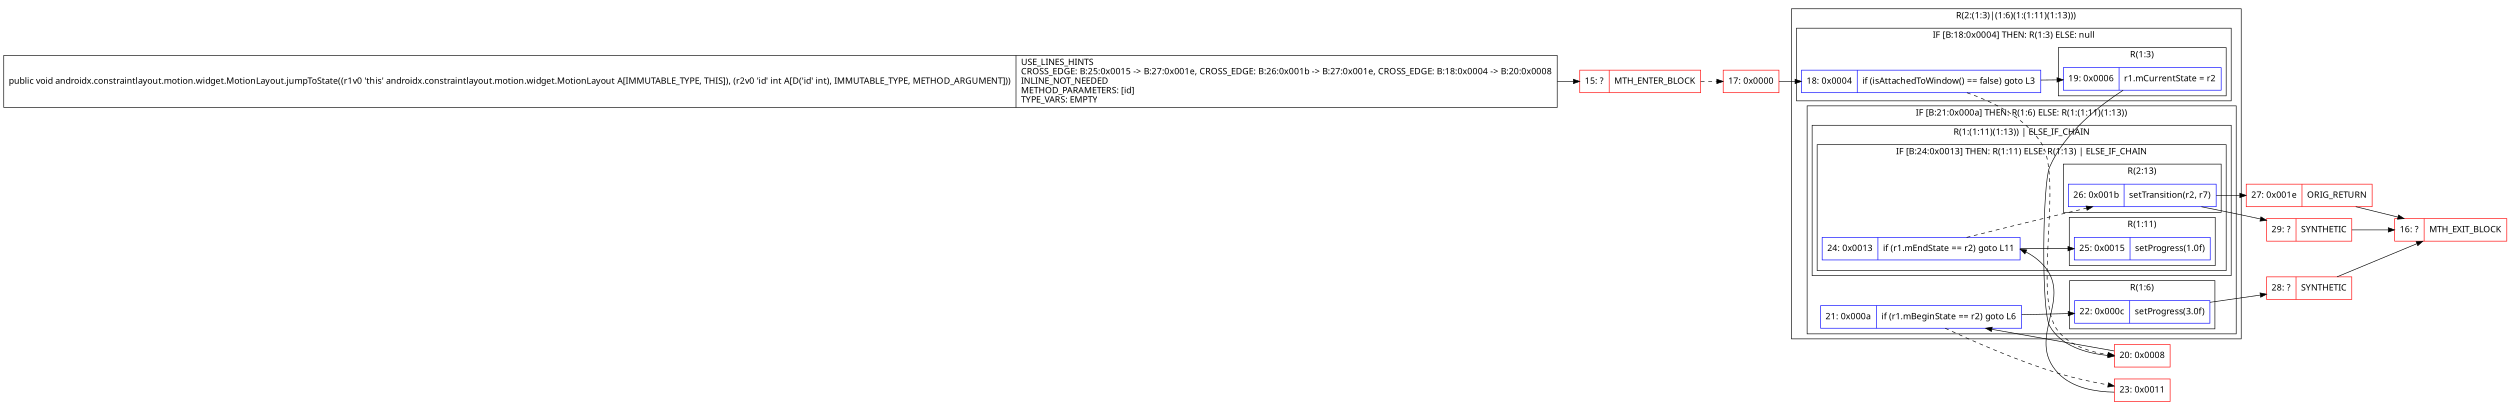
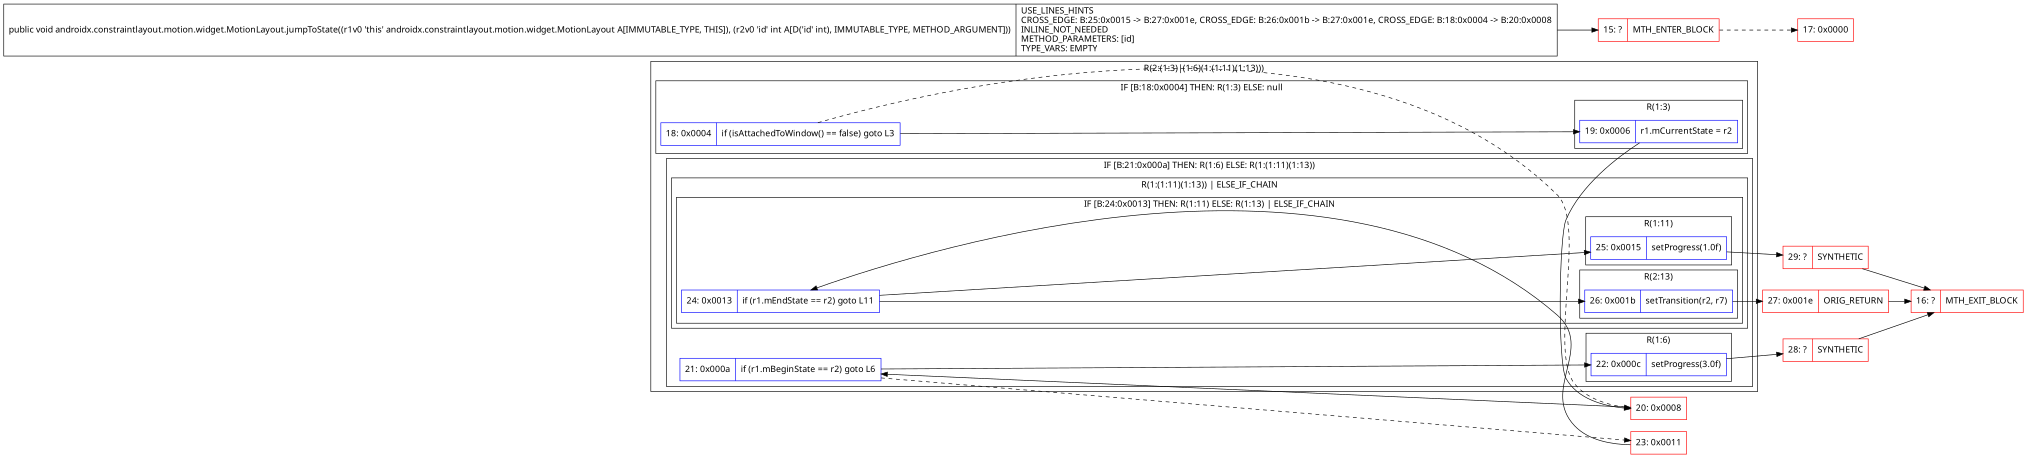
  digraph {
    fontname="Noto Sans"
    rankdir=LR
    node [color=red fontname="Noto Sans" shape=record]
    edge [fontname="Noto Sans"]
    n1 [color=blue label="{19\:\ 0x0006|r1.mCurrentState = r2\l}"]
    n2 [color=blue label="{18\:\ 0x0004|if (isAttachedToWindow() == false) goto L3\l}"]
    n3 [color=blue label="{22\:\ 0x000c|setProgress(3.0f)\l}"]
    n4 [color=blue label="{25\:\ 0x0015|setProgress(1.0f)\l}"]
    n5 [color=blue label="{26\:\ 0x001b|setTransition(r2, r7)\l}"]
    n6 [color=blue label="{24\:\ 0x0013|if (r1.mEndState == r2) goto L11\l}"]
    n7 [color=blue label="{21\:\ 0x000a|if (r1.mBeginState == r2) goto L6\l}"]
    n8 [label="{20\:\ 0x0008}"]
    n9 [label="{28\:\ ?|SYNTHETIC\l}"]
    n10 [label="{29\:\ ?|SYNTHETIC\l}"]
    n11 [label="{27\:\ 0x001e|ORIG_RETURN\l}"]
    n12 [label="{23\:\ 0x0011}"]
    n13 [label="{16\:\ ?|MTH_EXIT_BLOCK\l}"]
    n14 [label="{15\:\ ?|MTH_ENTER_BLOCK\l}"]
    n15 [label="{17\:\ 0x0000}"]
    n16 [label="{public void androidx.constraintlayout.motion.widget.MotionLayout.jumpToState((r1v0 'this' androidx.constraintlayout.motion.widget.MotionLayout A[IMMUTABLE_TYPE, THIS]), (r2v0 'id' int A[D('id' int), IMMUTABLE_TYPE, METHOD_ARGUMENT]))  | USE_LINES_HINTS\lCROSS_EDGE: B:25:0x0015 \-\> B:27:0x001e, CROSS_EDGE: B:26:0x001b \-\> B:27:0x001e, CROSS_EDGE: B:18:0x0004 \-\> B:20:0x0008\lINLINE_NOT_NEEDED\lMETHOD_PARAMETERS: [id]\lTYPE_VARS: EMPTY\l}" color=""]
    subgraph cluster_1 {
      label="R(2:(1:3)|(1:6)(1:(1:11)(1:13)))"
      subgraph cluster_2 {
        label="IF [B:18:0x0004] THEN: R(1:3) ELSE: null"
        n2
        subgraph cluster_3 {
          label="R(1:3)"
          n1
        }
      }
      subgraph cluster_4 {
        label="IF [B:21:0x000a] THEN: R(1:6) ELSE: R(1:(1:11)(1:13))"
        n7
        subgraph cluster_5 {
          label="R(1:6)"
          n3
        }
        subgraph cluster_6 {
          label="R(1:(1:11)(1:13)) | ELSE_IF_CHAIN\l"
          subgraph cluster_7 {
            label="IF [B:24:0x0013] THEN: R(1:11) ELSE: R(1:13) | ELSE_IF_CHAIN\l"
            n6
            subgraph cluster_8 {
              label="R(1:11)"
              n4
            }
            subgraph cluster_9 {
              label="R(2:13)"
              n5
            }
          }
        }
      }
    }
    n1 -> n8
    n2 -> n1
    n2 -> n8 [style=dashed]
    n3 -> n9
-   n5 -> n10
+   n4 -> n10
    n5 -> n11
    n6 -> n4
-   n6 -> n5 [style=dashed]
+   n6 -> n5 [style=solid]
    n7 -> n3
    n7 -> n12 [style=dashed]
    n8 -> n7
    n9 -> n13
    n10 -> n13
    n11 -> n13
    n12 -> n6
    n14 -> n15 [style=dashed]
-   n15 -> n2
    n16 -> n14
  }
